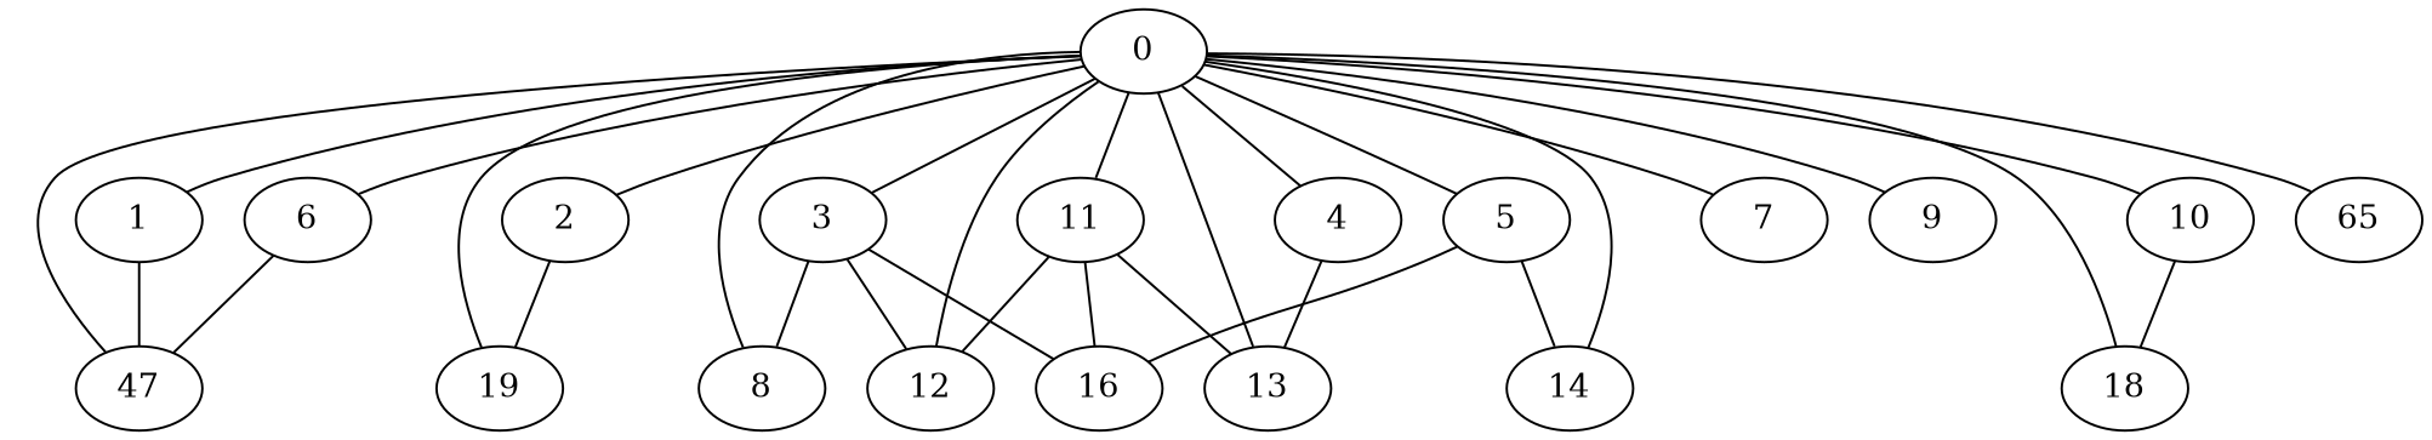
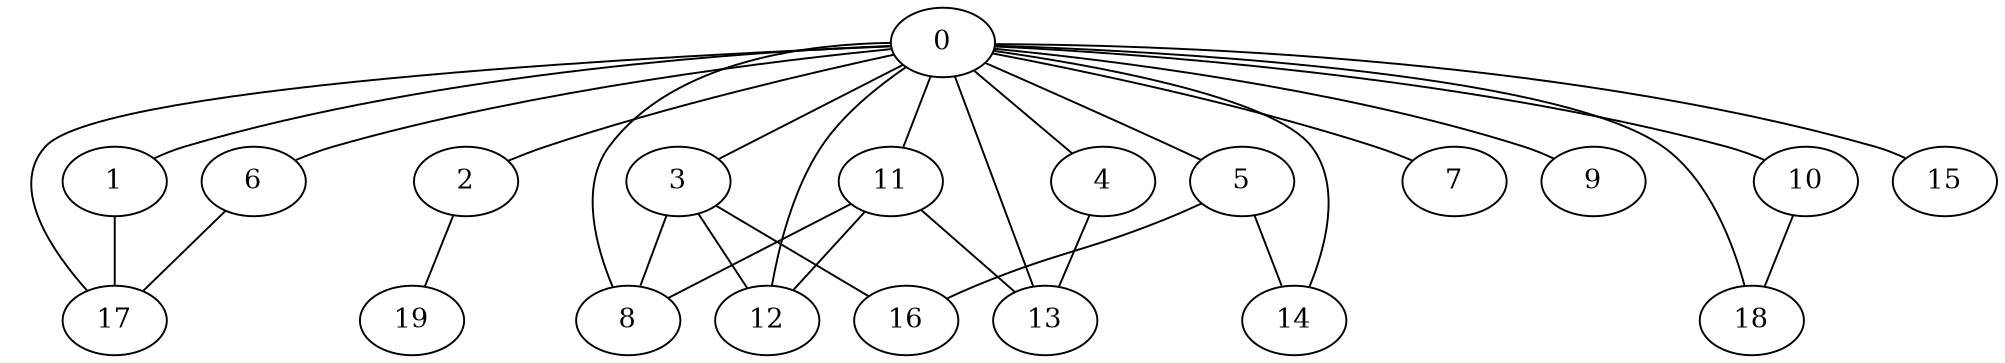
  graph {
    0
    1
    2
    3
    4
    5
    6
    7
    8
    9
    10
    11
    12
    13
    14
-   15 [label=65]
-   17 [label=47]
+   15
+   17
    18
    19
    16
    0 -- 1
    0 -- 2
    0 -- 3
    0 -- 4
    0 -- 5
    0 -- 6
    0 -- 7
    0 -- 8
    0 -- 9
    0 -- 10
    0 -- 11
    0 -- 12
    0 -- 13
    0 -- 14
    0 -- 15
    0 -- 17
    0 -- 18
-   0 -- 19
    1 -- 17
    2 -- 19
    3 -- 8
    3 -- 12
    3 -- 16
    4 -- 13
    5 -- 14
    5 -- 16
    6 -- 17
    10 -- 18
    11 -- 12
    11 -- 13
-   11 -- 16
+   11 -- 8
  }
